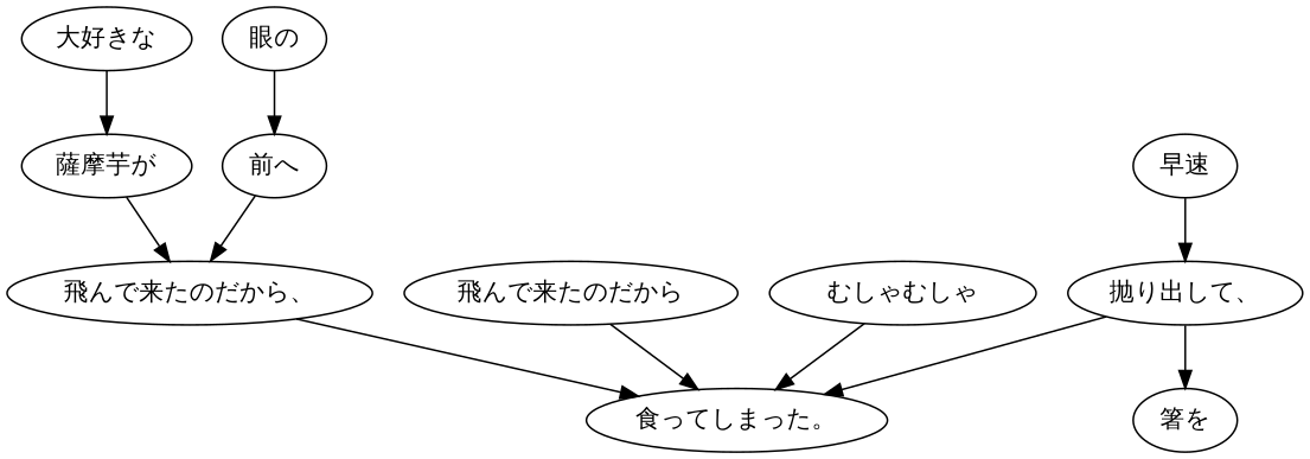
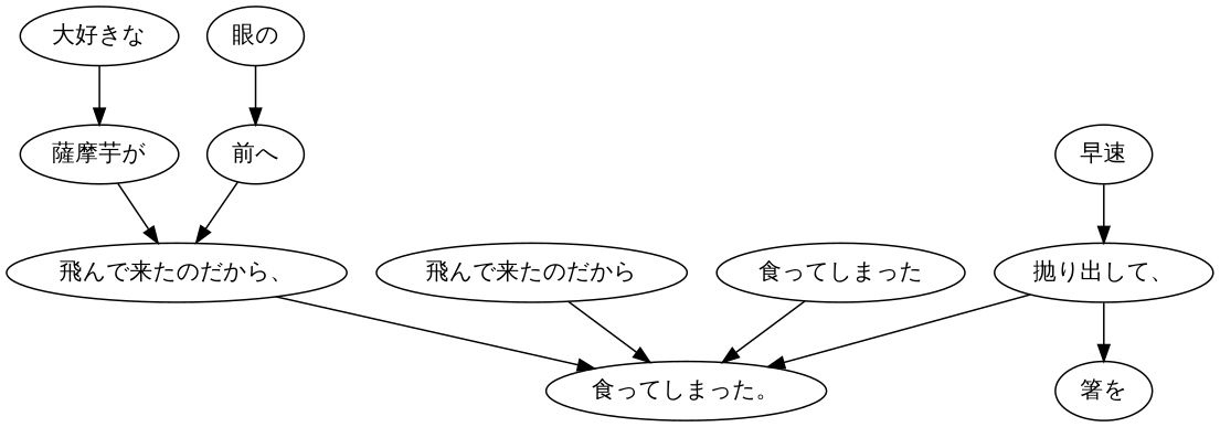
  digraph {
    fontname="Roboto Condensed"
    node [fontname="Roboto Condensed"]
    edge [fontname="Roboto Condensed"]
    n1 [label="大好きな"]
    n2 [label="薩摩芋が"]
    n3 [label="飛んで来たのだから、"]
    n4 [label="食ってしまった。"]
    n5 [label="眼の"]
    n6 [label="前へ"]
    n7 [label="早速"]
    n8 [label="抛り出して、"]
    n9 [label="箸を"]
    n10 [label="飛んで来たのだから"]
-   n11 [label="むしゃむしゃ"]
+   n11 [label="食ってしまった"]
    n1 -> n2
    n2 -> n3
    n3 -> n4
    n5 -> n6
    n6 -> n3
    n7 -> n8
    n8 -> n4
    n8 -> n9
    n10 -> n4
    n11 -> n4
  }
